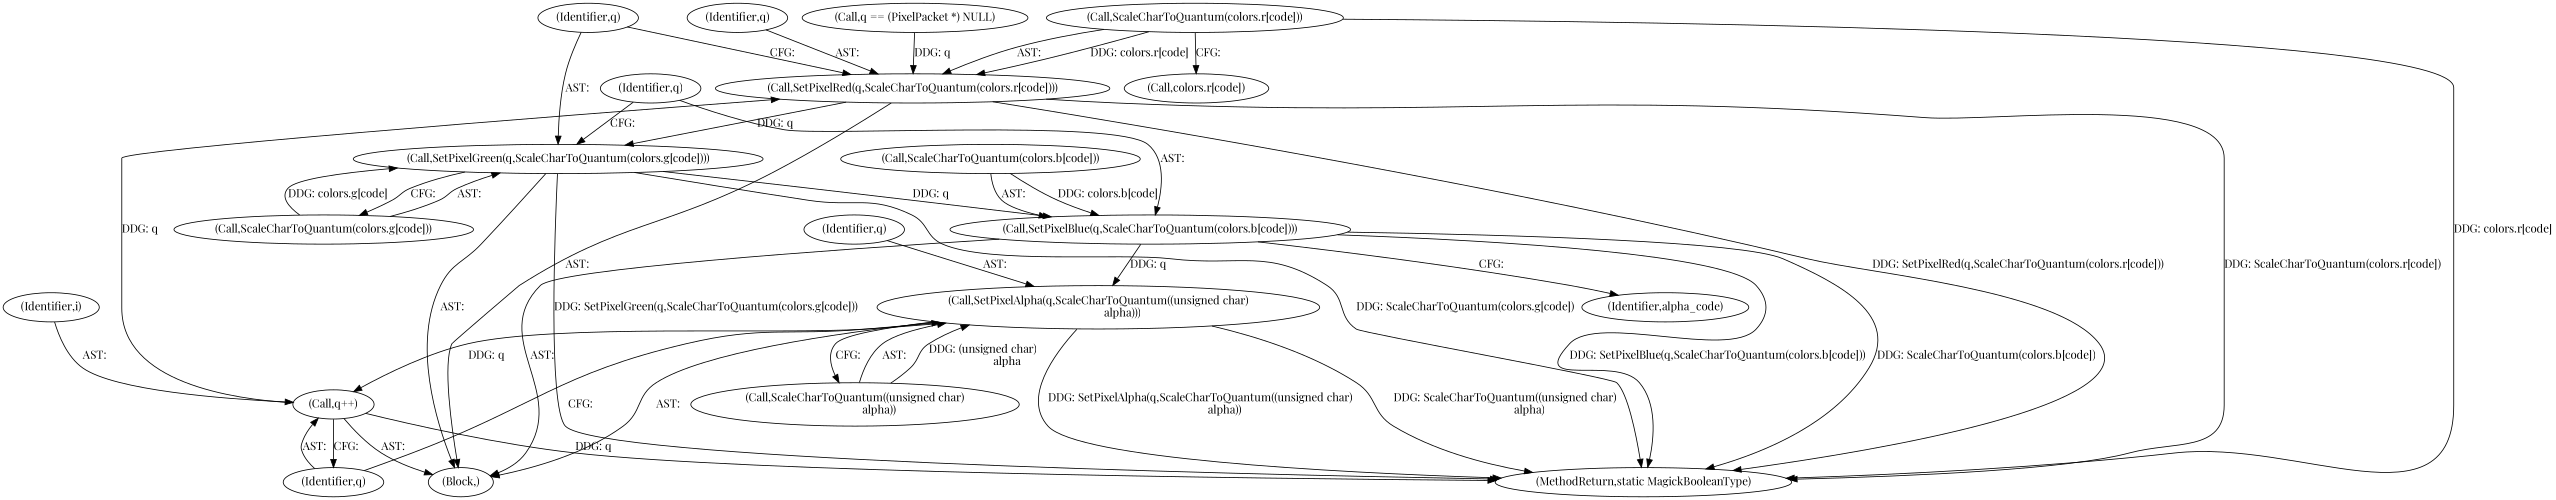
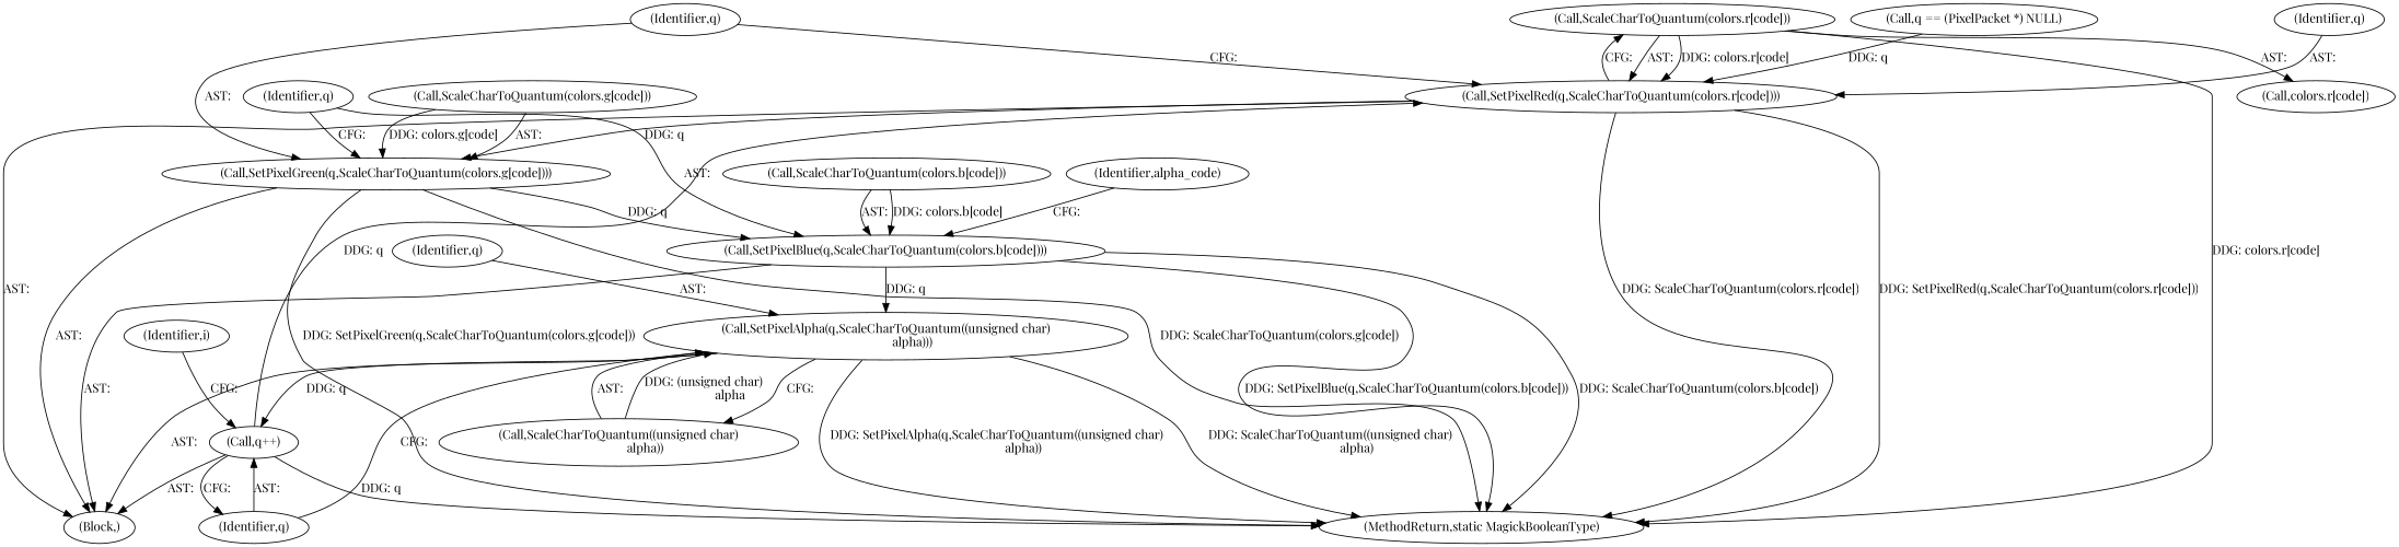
  digraph {
    fontname="Playfair Display"
    node [fontname="Playfair Display"]
    edge [fontname="Playfair Display"]
    n1 [label="(Call,ScaleCharToQuantum(colors.r[code]))"]
    n2 [label="(Call,SetPixelRed(q,ScaleCharToQuantum(colors.r[code])))"]
    n3 [label="(Call,colors.r[code])"]
    n4 [label="(MethodReturn,static MagickBooleanType)"]
    n5 [label="(Call,SetPixelGreen(q,ScaleCharToQuantum(colors.g[code])))"]
    n6 [label="(Block,)"]
    n7 [label="(Call,SetPixelBlue(q,ScaleCharToQuantum(colors.b[code])))"]
    n8 [label="(Call,ScaleCharToQuantum(colors.g[code]))"]
    n9 [label="(Call,SetPixelAlpha(q,ScaleCharToQuantum((unsigned char)\n                alpha)))"]
    n10 [label="(Call,q++)"]
    n11 [label="(Call,ScaleCharToQuantum((unsigned char)\n                alpha))"]
    n12 [label="(Call,ScaleCharToQuantum(colors.b[code]))"]
    n13 [label="(Identifier,q)"]
    n14 [label="(Identifier,q)"]
    n15 [label="(Identifier,q)"]
    n16 [label="(Call,q == (PixelPacket *) NULL)"]
    n17 [label="(Identifier,q)"]
    n18 [label="(Identifier,i)"]
    n19 [label="(Identifier,q)"]
    n20 [label="(Identifier,alpha_code)"]
    n1 -> n2 [label="AST: "]
    n1 -> n2 [label="DDG: colors.r[code]"]
-   n1 -> n3 [label="CFG: "]
+   n1 -> n3 [label="AST: "]
    n1 -> n4 [label="DDG: colors.r[code]"]
+   n2 -> n1 [label="CFG: "]
    n2 -> n4 [label="DDG: ScaleCharToQuantum(colors.r[code])"]
    n2 -> n4 [label="DDG: SetPixelRed(q,ScaleCharToQuantum(colors.r[code]))"]
    n2 -> n5 [label="DDG: q"]
    n2 -> n6 [label="AST: "]
    n5 -> n4 [label="DDG: SetPixelGreen(q,ScaleCharToQuantum(colors.g[code]))"]
    n5 -> n4 [label="DDG: ScaleCharToQuantum(colors.g[code])"]
    n5 -> n6 [label="AST: "]
    n5 -> n7 [label="DDG: q"]
-   n5 -> n8 [label="CFG: "]
    n7 -> n4 [label="DDG: ScaleCharToQuantum(colors.b[code])"]
    n7 -> n4 [label="DDG: SetPixelBlue(q,ScaleCharToQuantum(colors.b[code]))"]
    n7 -> n6 [label="AST: "]
    n7 -> n9 [label="DDG: q"]
    n8 -> n5 [label="AST: "]
    n8 -> n5 [label="DDG: colors.g[code]"]
    n9 -> n4 [label="DDG: ScaleCharToQuantum((unsigned char)\n                alpha)"]
    n9 -> n4 [label="DDG: SetPixelAlpha(q,ScaleCharToQuantum((unsigned char)\n                alpha))"]
    n9 -> n6 [label="AST: "]
    n9 -> n10 [label="DDG: q"]
    n9 -> n11 [label="CFG: "]
    n10 -> n2 [label="DDG: q"]
    n10 -> n4 [label="DDG: q"]
    n10 -> n6 [label="AST: "]
    n10 -> n13 [label="CFG: "]
    n11 -> n9 [label="AST: "]
    n11 -> n9 [label="DDG: (unsigned char)\n                alpha"]
    n12 -> n7 [label="AST: "]
    n12 -> n7 [label="DDG: colors.b[code]"]
    n13 -> n9 [label="CFG: "]
    n13 -> n10 [label="AST: "]
    n14 -> n2 [label="AST: "]
    n15 -> n5 [label="CFG: "]
    n15 -> n7 [label="AST: "]
    n16 -> n2 [label="DDG: q"]
    n17 -> n9 [label="AST: "]
-   n18 -> n10 [label="AST: "]
+   n18 -> n10 [label="CFG: "]
    n19 -> n2 [label="CFG: "]
    n19 -> n5 [label="AST: "]
-   n7 -> n20 [label="CFG: "]
+   n20 -> n7 [label="CFG: "]
  }
